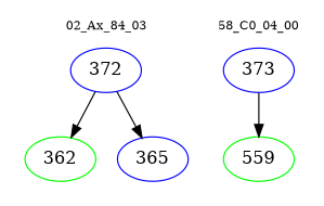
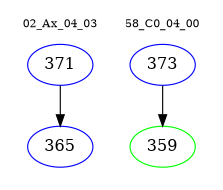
  digraph {
    node [color=blue]
    edge [color=black]
-   n1 [label=372]
-   n2 [color=green label=362]
+   n1 [label=371]
    n3 [label=365]
    n4 [label=373]
-   n5 [color=green label=559]
+   n5 [color=green label=359]
    subgraph cluster_1 {
      color=white
      fontsize=10
-     label="02_Ax_84_03"
+     label="02_Ax_04_03"
      n1
-     n2
      n3
    }
    subgraph cluster_2 {
      color=white
      fontsize=10
      label="58_C0_04_00"
      n4
      n5
    }
-   n1 -> n2
    n1 -> n3
    n4 -> n5
  }
